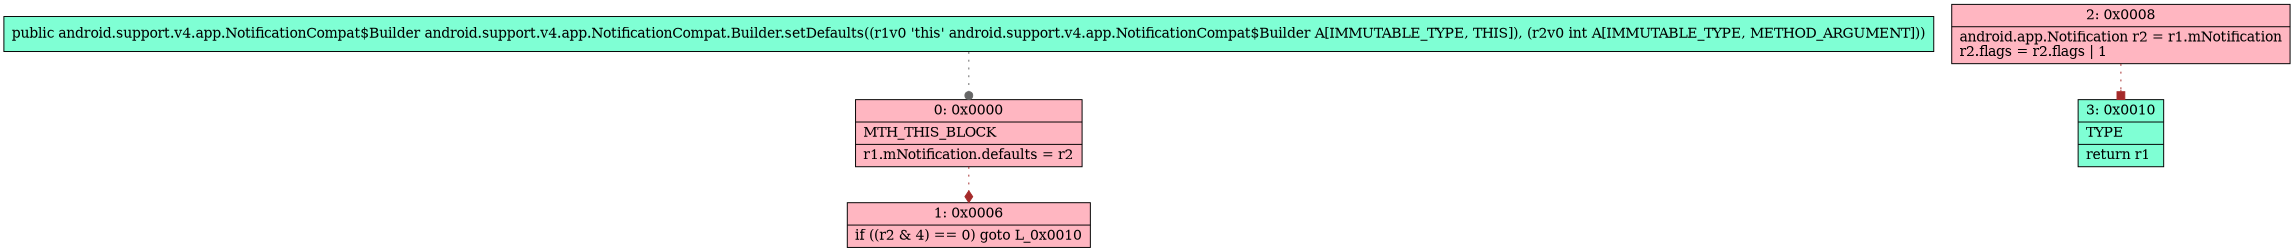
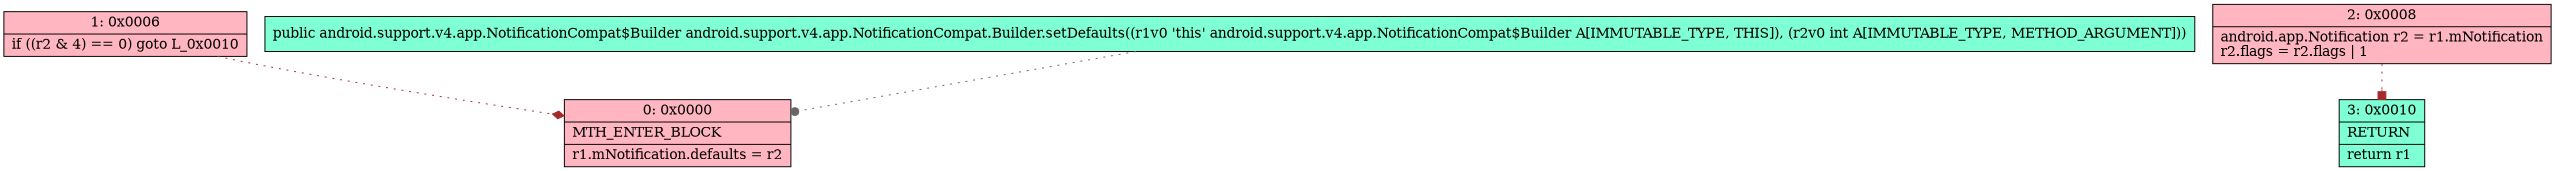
  digraph {
    node [fillcolor=lightpink shape=record style=filled]
    edge [color=brown style=dotted]
-   n1 [label="{0\:\ 0x0000|MTH_THIS_BLOCK\l|r1.mNotification.defaults = r2\l}"]
+   n1 [label="{0\:\ 0x0000|MTH_ENTER_BLOCK\l|r1.mNotification.defaults = r2\l}"]
    n2 [label="{1\:\ 0x0006|if ((r2 & 4) == 0) goto L_0x0010\l}"]
    n3 [label="{2\:\ 0x0008|android.app.Notification r2 = r1.mNotification\lr2.flags = r2.flags \| 1\l}"]
-   n4 [fillcolor=aquamarine label="{3\:\ 0x0010|TYPE\l|return r1\l}"]
+   n4 [fillcolor=aquamarine label="{3\:\ 0x0010|RETURN\l|return r1\l}"]
    n5 [fillcolor=aquamarine label="{public android.support.v4.app.NotificationCompat$Builder android.support.v4.app.NotificationCompat.Builder.setDefaults((r1v0 'this' android.support.v4.app.NotificationCompat$Builder A[IMMUTABLE_TYPE, THIS]), (r2v0 int A[IMMUTABLE_TYPE, METHOD_ARGUMENT])) }"]
-   n1 -> n2 [arrowhead=diamond]
+   n2 -> n1 [arrowhead=diamond]
    n3 -> n4 [arrowhead=box]
    n5 -> n1 [arrowhead=dot color=gray40]
  }
